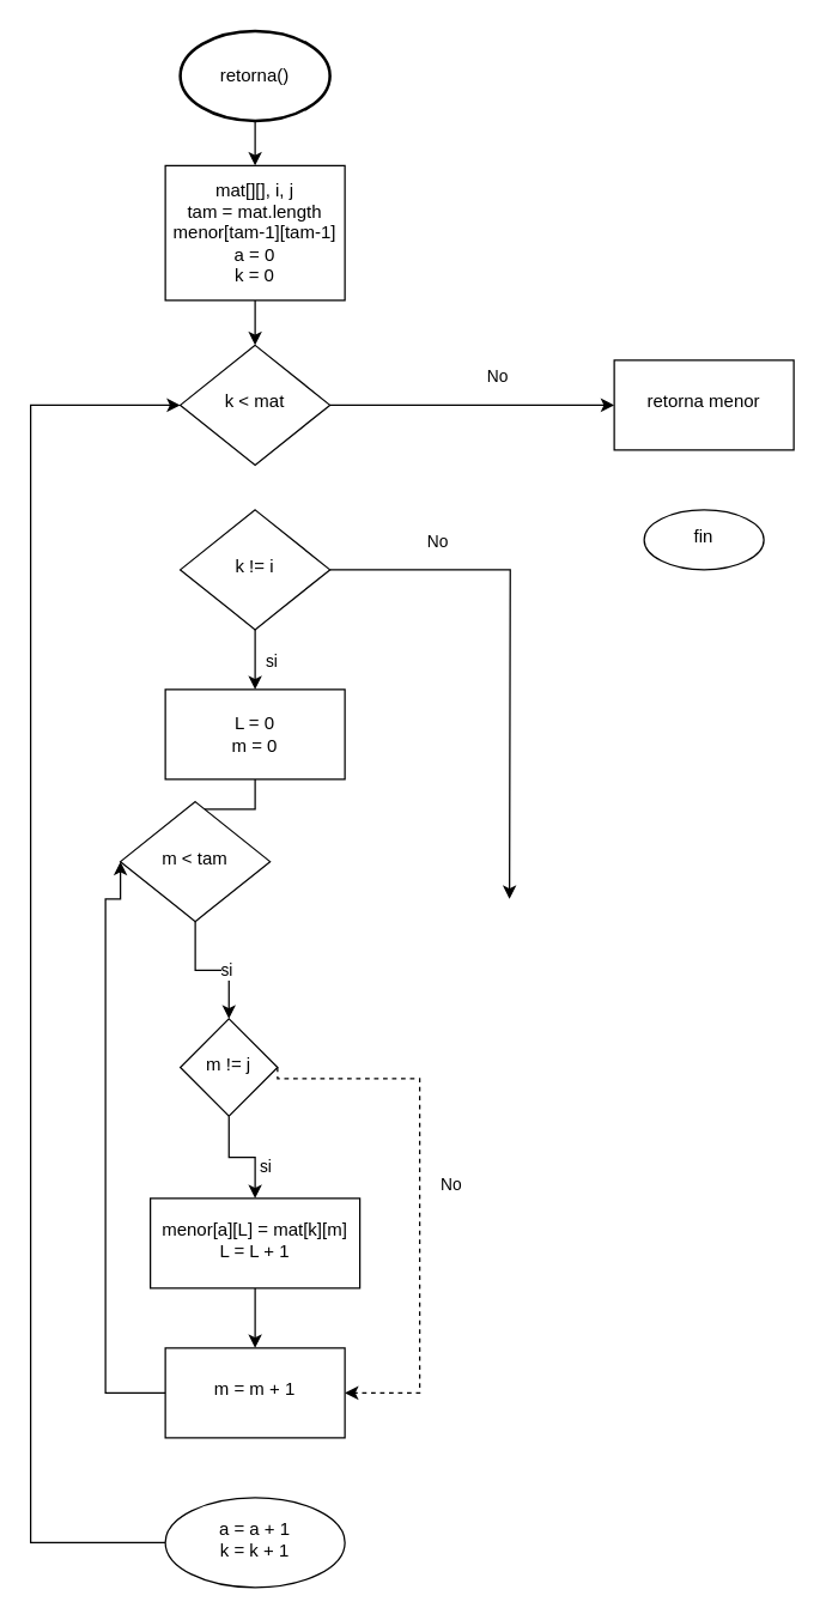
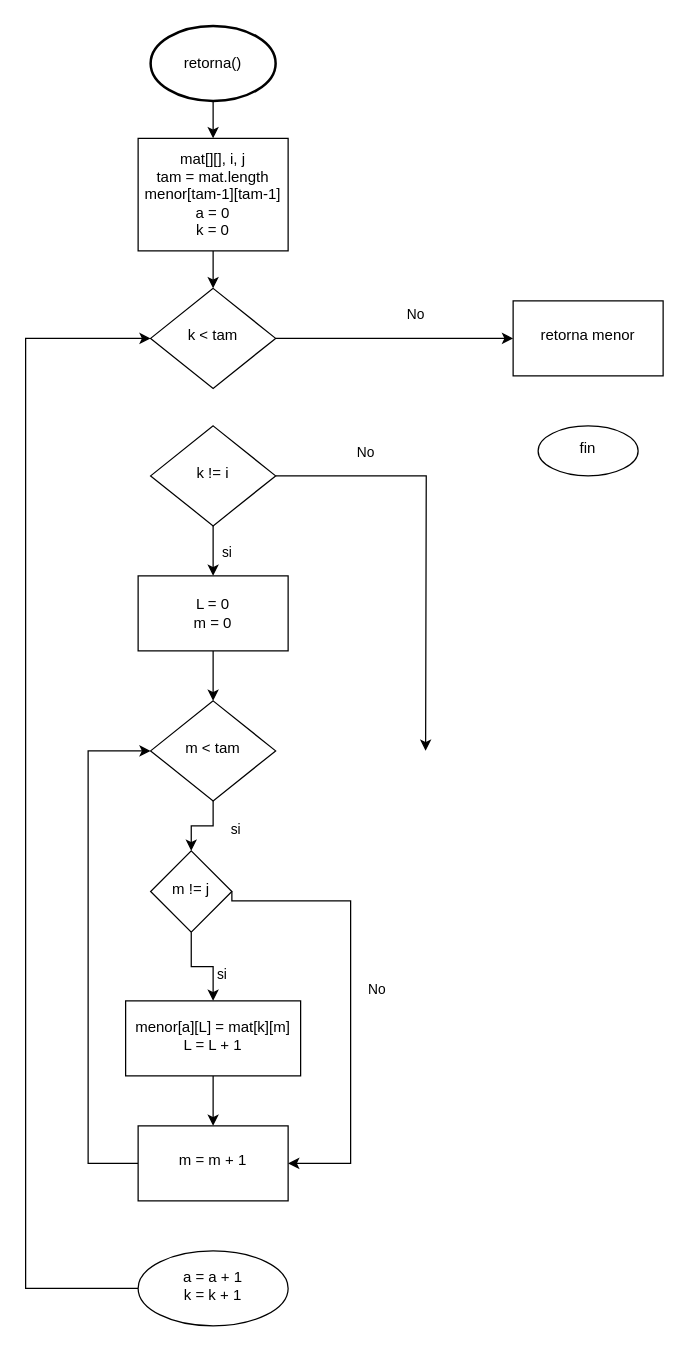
  <mxCell id="0" />
  <mxCell id="1" parent="0" />
  <mxCell id="2" value="" style="edgeStyle=orthogonalEdgeStyle;rounded=0;orthogonalLoop=1;jettySize=auto;html=1;" edge="1" parent="1" source="4" target="30"><mxGeometry relative="1" as="geometry" /></mxCell>
  <mxCell id="3" value="No" style="edgeLabel;html=1;align=center;verticalAlign=middle;resizable=0;points=[];" vertex="1" connectable="0" parent="2"><mxGeometry x="0.167" y="1" relative="1" as="geometry"><mxPoint y="-19" as="offset" /></mxGeometry></mxCell>
- <mxCell id="4" value="k &amp;lt; mat" style="rhombus;whiteSpace=wrap;html=1;shadow=0;fontFamily=Helvetica;fontSize=12;align=center;strokeWidth=1;spacing=6;spacingTop=-4;" parent="1" vertex="1"><mxGeometry x="120" y="230" width="100" height="80" as="geometry" /></mxCell>
+ <mxCell id="4" value="k &amp;lt; tam" style="rhombus;whiteSpace=wrap;html=1;shadow=0;fontFamily=Helvetica;fontSize=12;align=center;strokeWidth=1;spacing=6;spacingTop=-4;" parent="1" vertex="1"><mxGeometry x="120" y="230" width="100" height="80" as="geometry" /></mxCell>
  <mxCell id="5" style="edgeStyle=orthogonalEdgeStyle;rounded=0;orthogonalLoop=1;jettySize=auto;html=1;entryX=0.5;entryY=0;entryDx=0;entryDy=0;" edge="1" parent="1" source="9" target="15"><mxGeometry relative="1" as="geometry" /></mxCell>
  <mxCell id="6" value="si" style="edgeLabel;html=1;align=center;verticalAlign=middle;resizable=0;points=[];" vertex="1" connectable="0" parent="5"><mxGeometry x="0.017" y="7" relative="1" as="geometry"><mxPoint x="3" as="offset" /></mxGeometry></mxCell>
  <mxCell id="7" style="edgeStyle=orthogonalEdgeStyle;rounded=0;orthogonalLoop=1;jettySize=auto;html=1;exitX=1;exitY=0.5;exitDx=0;exitDy=0;" edge="1" parent="1" source="9"><mxGeometry relative="1" as="geometry"><mxPoint x="340" y="600" as="targetPoint" /></mxGeometry></mxCell>
  <mxCell id="8" value="No" style="edgeLabel;html=1;align=center;verticalAlign=middle;resizable=0;points=[];" vertex="1" connectable="0" parent="7"><mxGeometry x="-0.714" y="-1" relative="1" as="geometry"><mxPoint x="22" y="-21" as="offset" /></mxGeometry></mxCell>
  <mxCell id="9" value="k != i" style="rhombus;whiteSpace=wrap;html=1;shadow=0;fontFamily=Helvetica;fontSize=12;align=center;strokeWidth=1;spacing=6;spacingTop=-4;" parent="1" vertex="1"><mxGeometry x="120" y="340" width="100" height="80" as="geometry" /></mxCell>
  <mxCell id="10" style="edgeStyle=orthogonalEdgeStyle;rounded=0;orthogonalLoop=1;jettySize=auto;html=1;exitX=0.5;exitY=1;exitDx=0;exitDy=0;entryX=0.5;entryY=0;entryDx=0;entryDy=0;" edge="1" parent="1" source="11" target="4"><mxGeometry relative="1" as="geometry" /></mxCell>
  <mxCell id="11" value="mat[][], i, j&lt;br&gt;tam = mat.length&lt;br&gt;menor[tam-1][tam-1]&lt;br&gt;a = 0&lt;br&gt;k = 0" style="rounded=0;whiteSpace=wrap;html=1;" vertex="1" parent="1"><mxGeometry x="110" y="110" width="120" height="90" as="geometry" /></mxCell>
  <mxCell id="12" style="edgeStyle=orthogonalEdgeStyle;rounded=0;orthogonalLoop=1;jettySize=auto;html=1;exitX=0.5;exitY=1;exitDx=0;exitDy=0;exitPerimeter=0;" edge="1" parent="1" source="13" target="11"><mxGeometry relative="1" as="geometry" /></mxCell>
  <mxCell id="13" value="retorna()" style="strokeWidth=2;html=1;shape=mxgraph.flowchart.start_1;whiteSpace=wrap;" vertex="1" parent="1"><mxGeometry x="120" y="20" width="100" height="60" as="geometry" /></mxCell>
  <mxCell id="14" style="edgeStyle=orthogonalEdgeStyle;rounded=0;orthogonalLoop=1;jettySize=auto;html=1;entryX=0.5;entryY=0;entryDx=0;entryDy=0;" edge="1" parent="1" source="15" target="18"><mxGeometry relative="1" as="geometry" /></mxCell>
  <mxCell id="15" value="L = 0&lt;br&gt;m = 0" style="rounded=0;whiteSpace=wrap;html=1;" vertex="1" parent="1"><mxGeometry x="110" y="460" width="120" height="60" as="geometry" /></mxCell>
  <mxCell id="16" value="" style="edgeStyle=orthogonalEdgeStyle;rounded=0;orthogonalLoop=1;jettySize=auto;html=1;" edge="1" parent="1" source="18" target="23"><mxGeometry relative="1" as="geometry" /></mxCell>
  <mxCell id="17" value="si" style="edgeLabel;html=1;align=center;verticalAlign=middle;resizable=0;points=[];" vertex="1" connectable="0" parent="16"><mxGeometry x="-0.267" y="2" relative="1" as="geometry"><mxPoint x="18" as="offset" /></mxGeometry></mxCell>
- <mxCell id="18" value="m &amp;lt; tam" style="rhombus;whiteSpace=wrap;html=1;shadow=0;fontFamily=Helvetica;fontSize=12;align=center;strokeWidth=1;spacing=6;spacingTop=-4;" vertex="1" parent="1"><mxGeometry x="80" y="535" width="100" height="80" as="geometry" /></mxCell>
+ <mxCell id="18" value="m &amp;lt; tam" style="rhombus;whiteSpace=wrap;html=1;shadow=0;fontFamily=Helvetica;fontSize=12;align=center;strokeWidth=1;spacing=6;spacingTop=-4;" vertex="1" parent="1"><mxGeometry x="120" y="560" width="100" height="80" as="geometry" /></mxCell>
  <mxCell id="19" value="" style="edgeStyle=orthogonalEdgeStyle;rounded=0;orthogonalLoop=1;jettySize=auto;html=1;entryX=0.5;entryY=0;entryDx=0;entryDy=0;" edge="1" parent="1" source="23" target="25"><mxGeometry relative="1" as="geometry"><mxPoint x="170" y="800" as="targetPoint" /></mxGeometry></mxCell>
  <mxCell id="20" value="si" style="edgeLabel;html=1;align=center;verticalAlign=middle;resizable=0;points=[];" vertex="1" connectable="0" parent="19"><mxGeometry x="-0.156" relative="1" as="geometry"><mxPoint x="20" y="6" as="offset" /></mxGeometry></mxCell>
- <mxCell id="21" style="edgeStyle=orthogonalEdgeStyle;rounded=0;orthogonalLoop=1;jettySize=auto;html=1;exitX=1;exitY=0.5;exitDx=0;exitDy=0;entryX=1;entryY=0.5;entryDx=0;entryDy=0;dashed=1;" edge="1" parent="1" source="23" target="27"><mxGeometry relative="1" as="geometry"><Array as="points"><mxPoint x="280" y="720" /><mxPoint x="280" y="930" /></Array></mxGeometry></mxCell>
+ <mxCell id="21" style="edgeStyle=orthogonalEdgeStyle;rounded=0;orthogonalLoop=1;jettySize=auto;html=1;exitX=1;exitY=0.5;exitDx=0;exitDy=0;entryX=1;entryY=0.5;entryDx=0;entryDy=0;" edge="1" parent="1" source="23" target="27"><mxGeometry relative="1" as="geometry"><Array as="points"><mxPoint x="280" y="720" /><mxPoint x="280" y="930" /></Array></mxGeometry></mxCell>
  <mxCell id="22" value="No" style="edgeLabel;html=1;align=center;verticalAlign=middle;resizable=0;points=[];" vertex="1" connectable="0" parent="21"><mxGeometry x="-0.042" y="5" relative="1" as="geometry"><mxPoint x="15" y="-1" as="offset" /></mxGeometry></mxCell>
  <mxCell id="23" value="m != j" style="rhombus;whiteSpace=wrap;html=1;shadow=0;fontFamily=Helvetica;fontSize=12;align=center;strokeWidth=1;spacing=6;spacingTop=-4;" vertex="1" parent="1"><mxGeometry x="120" y="680" width="65" height="65" as="geometry" /></mxCell>
  <mxCell id="24" value="" style="edgeStyle=orthogonalEdgeStyle;rounded=0;orthogonalLoop=1;jettySize=auto;html=1;" edge="1" parent="1" source="25" target="27"><mxGeometry relative="1" as="geometry" /></mxCell>
  <mxCell id="25" value="menor[a][L] = mat[k][m]&lt;br&gt;L = L + 1" style="whiteSpace=wrap;html=1;shadow=0;strokeWidth=1;spacing=6;spacingTop=-4;" vertex="1" parent="1"><mxGeometry x="100" y="800" width="140" height="60" as="geometry" /></mxCell>
  <mxCell id="26" style="edgeStyle=orthogonalEdgeStyle;rounded=0;orthogonalLoop=1;jettySize=auto;html=1;exitX=0;exitY=0.5;exitDx=0;exitDy=0;entryX=0;entryY=0.5;entryDx=0;entryDy=0;" edge="1" parent="1" source="27" target="18"><mxGeometry relative="1" as="geometry"><Array as="points"><mxPoint x="70" y="930" /><mxPoint x="70" y="600" /></Array></mxGeometry></mxCell>
  <mxCell id="27" value="m = m + 1" style="whiteSpace=wrap;html=1;shadow=0;strokeWidth=1;spacing=6;spacingTop=-4;" vertex="1" parent="1"><mxGeometry x="110" y="900" width="120" height="60" as="geometry" /></mxCell>
  <mxCell id="28" style="edgeStyle=orthogonalEdgeStyle;rounded=0;orthogonalLoop=1;jettySize=auto;html=1;exitX=0;exitY=0.5;exitDx=0;exitDy=0;entryX=0;entryY=0.5;entryDx=0;entryDy=0;" edge="1" parent="1" source="29" target="4"><mxGeometry relative="1" as="geometry"><Array as="points"><mxPoint x="20" y="1030" /><mxPoint x="20" y="270" /></Array></mxGeometry></mxCell>
  <mxCell id="29" value="a = a + 1&lt;br&gt;k = k + 1" style="ellipse;whiteSpace=wrap;html=1;shadow=0;strokeWidth=1;spacing=6;spacingTop=-4;" vertex="1" parent="1"><mxGeometry x="110" y="1000" width="120" height="60" as="geometry" /></mxCell>
  <mxCell id="30" value="retorna menor" style="whiteSpace=wrap;html=1;shadow=0;strokeWidth=1;spacing=6;spacingTop=-4;" vertex="1" parent="1"><mxGeometry x="410" y="240" width="120" height="60" as="geometry" /></mxCell>
  <mxCell id="31" value="fin" style="ellipse;whiteSpace=wrap;html=1;shadow=0;strokeWidth=1;spacing=6;spacingTop=-4;" vertex="1" parent="1"><mxGeometry x="430" y="340" width="80" height="40" as="geometry" /></mxCell>
